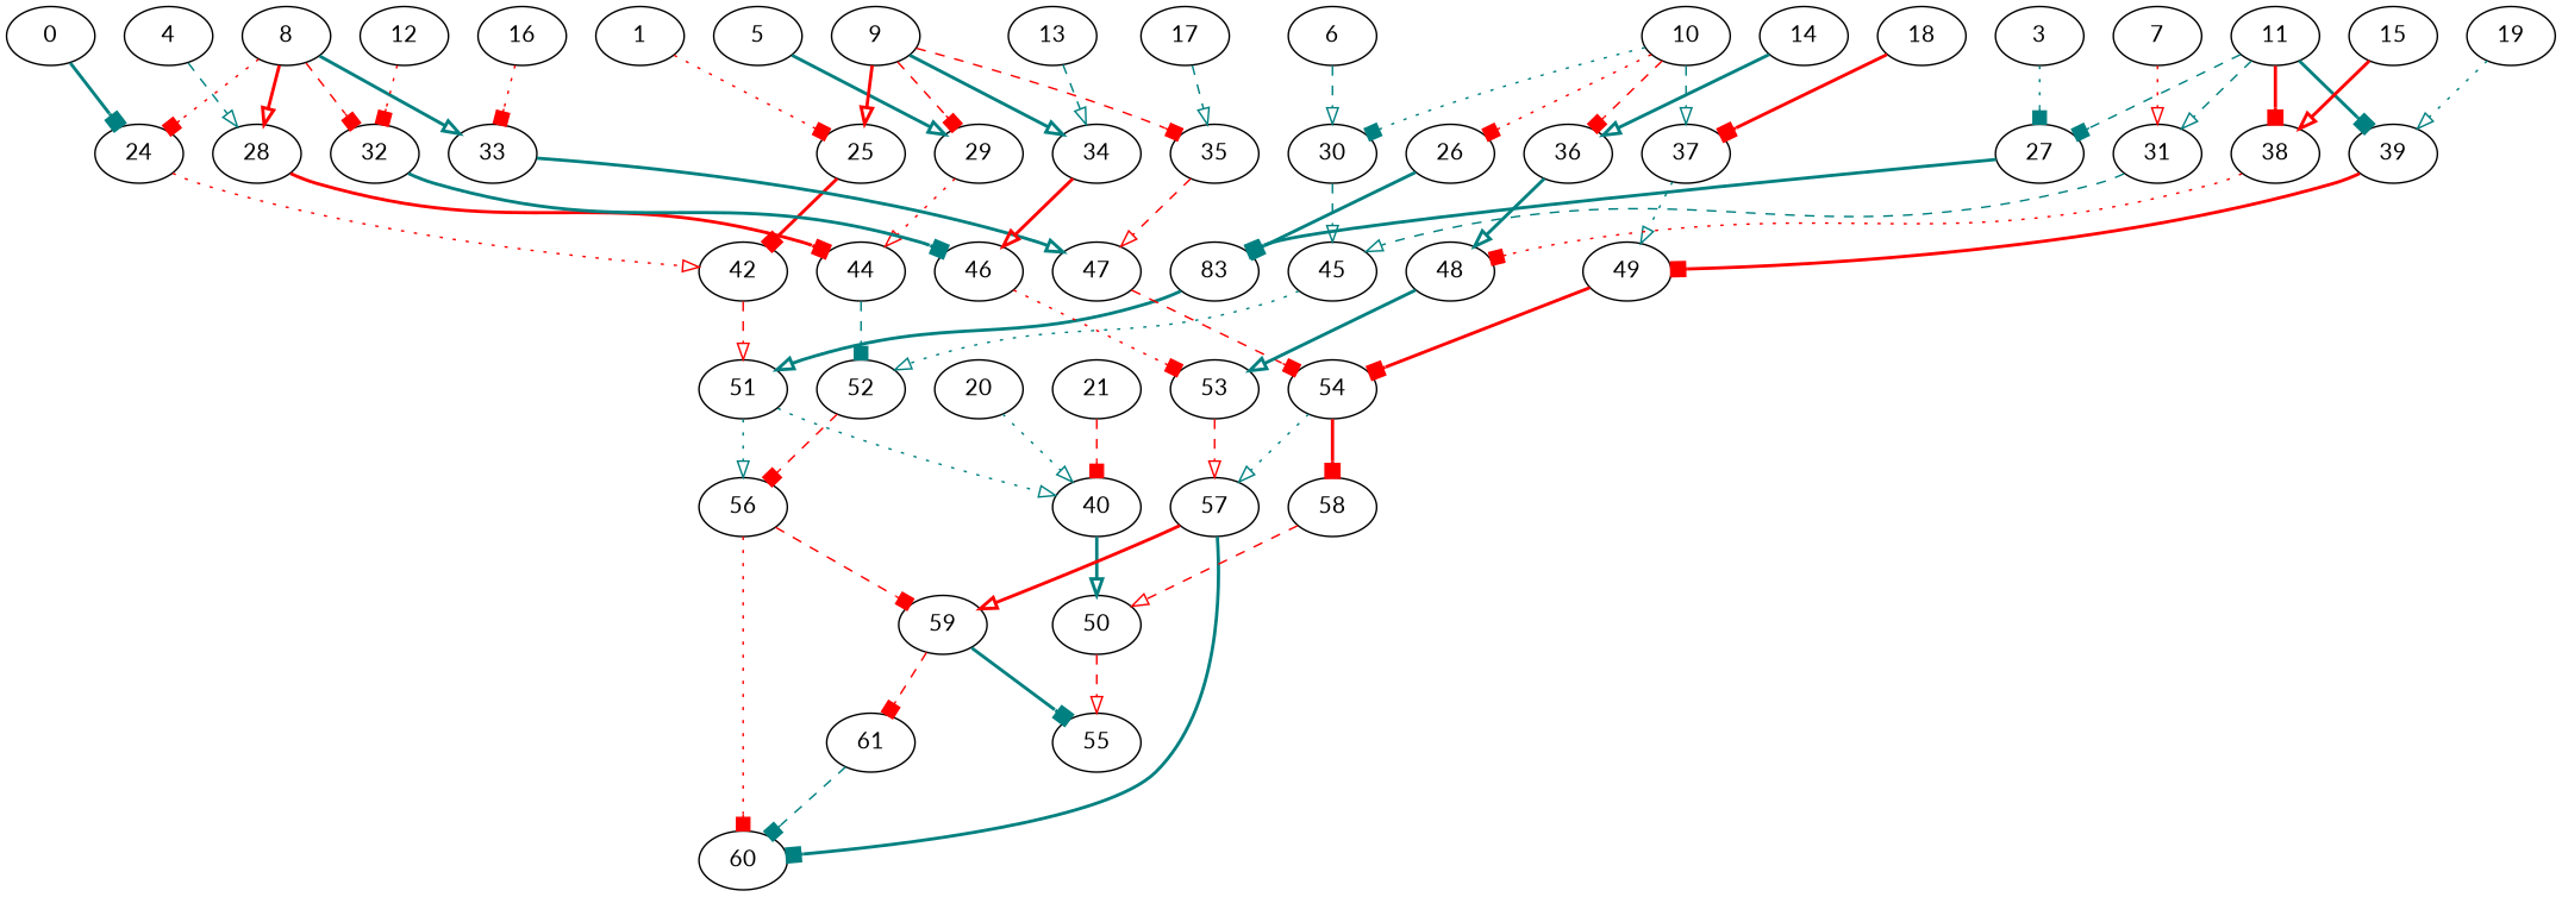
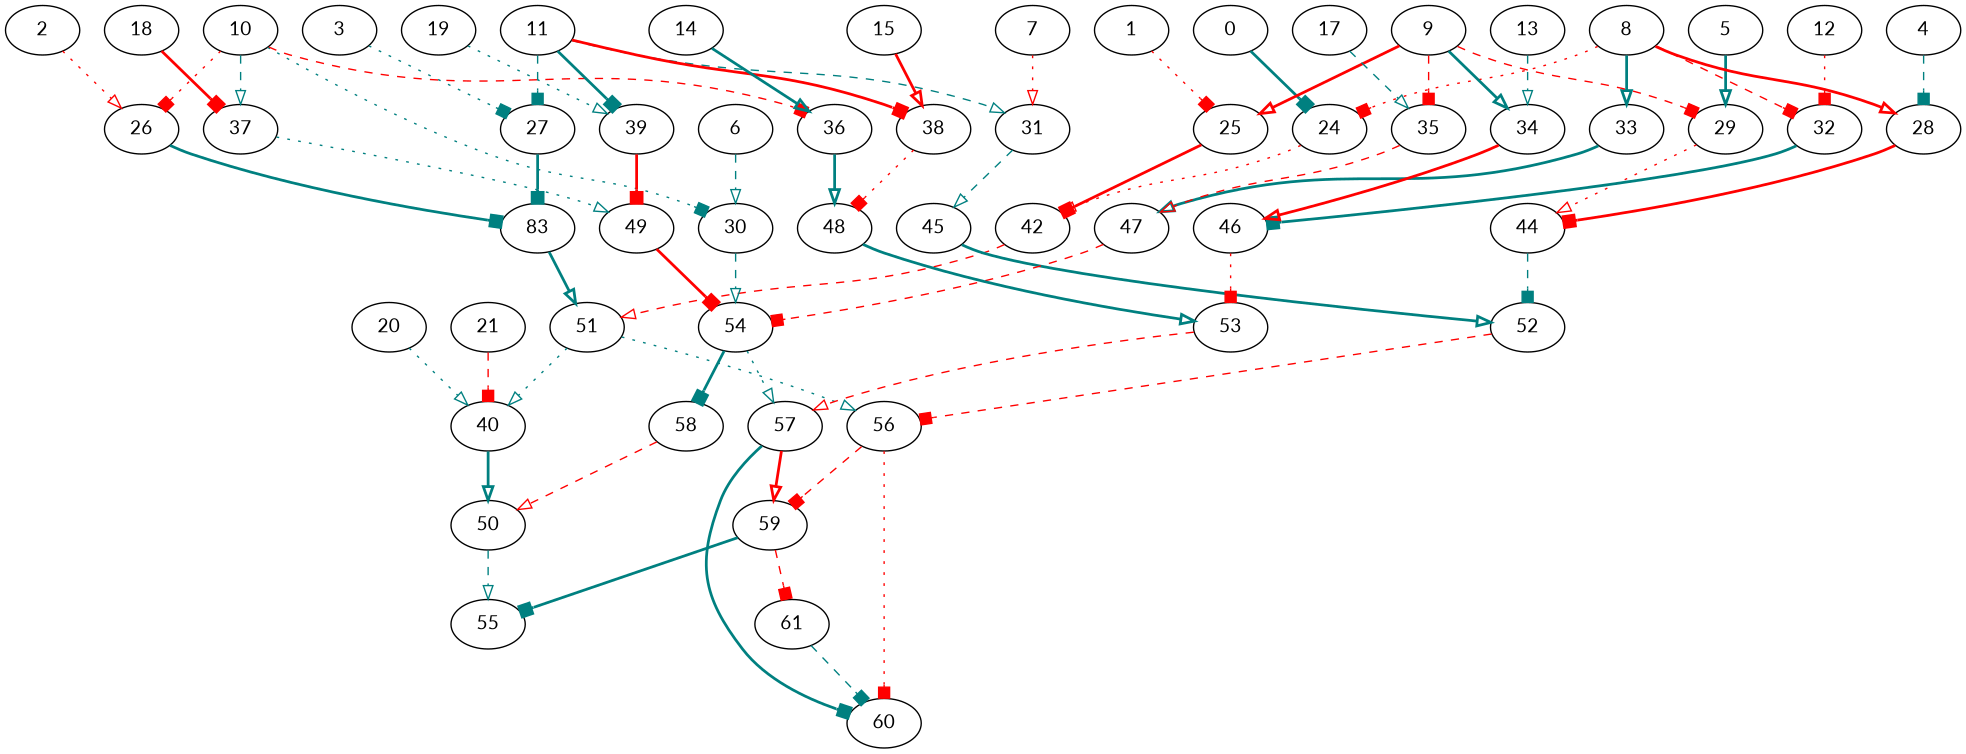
  digraph {
    fontname=Lato
    node [fontname=Lato]
    edge [arrowhead=box color=teal fontname=Lato style=bold weight=0]
    0
    24
    42
    51
    40
    56
    1
    25
+   2
    26
    n11 [label=83]
    3
    27
    4
    28
    44
    52
    5
    29
    6
    30
    45
    7
    31
    8
    32
    33
    46
    47
    53
    54
    57
    58
    9
    34
    35
    10
    36
    37
    48
    49
    11
    38
    39
    12
    13
    14
    15
-   16
    17
    18
    19
    20
    50
    55
    21
    59
    60
    61
    0 -> 24 [weight=1]
    24 -> 42 [arrowhead=onormal color=red style=dotted]
    42 -> 51 [arrowhead=onormal color=red style=dashed weight=1]
    51 -> 40 [arrowhead=onormal style=dotted]
    51 -> 56 [arrowhead=onormal style=dotted weight=4]
    40 -> 50 [arrowhead=onormal weight=1]
    56 -> 59 [color=red style=dashed]
    56 -> 60 [color=red style=dotted weight=2]
    1 -> 25 [color=red style=dotted]
    25 -> 42 [color=red]
+   2 -> 26 [arrowhead=onormal color=red style=dotted]
    26 -> n11
    n11 -> 51 [arrowhead=onormal weight=5]
    3 -> 27 [style=dotted]
    27 -> n11
-   4 -> 28 [arrowhead=onormal style=dashed]
+   4 -> 28 [style=dashed]
    28 -> 44 [color=red]
    44 -> 52 [style=dashed weight=7]
    52 -> 56 [color=red style=dashed]
    5 -> 29 [arrowhead=onormal]
    29 -> 44 [arrowhead=onormal color=red style=dotted]
    6 -> 30 [arrowhead=onormal style=dashed weight=1]
-   30 -> 45 [arrowhead=onormal style=dashed weight=4]
-   45 -> 52 [arrowhead=onormal style=dotted]
+   30 -> 54 [arrowhead=onormal style=dashed weight=4]
+   45 -> 52 [arrowhead=onormal]
    7 -> 31 [arrowhead=onormal color=red style=dotted weight=2]
    31 -> 45 [arrowhead=onormal style=dashed]
    8 -> 24 [color=red style=dotted weight=2]
    8 -> 28 [arrowhead=onormal color=red]
    8 -> 32 [color=red style=dashed]
    8 -> 33 [arrowhead=onormal weight=2]
    32 -> 46 [weight=1]
    33 -> 47 [arrowhead=onormal]
    46 -> 53 [color=red style=dotted weight=5]
    47 -> 54 [color=red style=dashed weight=3]
    53 -> 57 [arrowhead=onormal color=red style=dashed weight=1]
    54 -> 57 [arrowhead=onormal style=dotted weight=4]
-   54 -> 58 [color=red weight=7]
+   54 -> 58 [weight=7]
    57 -> 59 [arrowhead=onormal color=red]
    57 -> 60
    58 -> 50 [arrowhead=onormal color=red style=dashed]
    9 -> 25 [arrowhead=onormal color=red weight=3]
    9 -> 29 [color=red style=dashed weight=1]
    9 -> 34 [arrowhead=onormal]
    9 -> 35 [color=red style=dashed weight=1]
    34 -> 46 [arrowhead=onormal color=red]
    35 -> 47 [arrowhead=onormal color=red style=dashed]
    10 -> 26 [color=red style=dotted weight=1]
    10 -> 30 [style=dotted]
    10 -> 36 [color=red style=dashed]
    10 -> 37 [arrowhead=onormal style=dashed weight=5]
    36 -> 48 [arrowhead=onormal]
    37 -> 49 [arrowhead=onormal style=dotted]
    48 -> 53 [arrowhead=onormal weight=3]
    49 -> 54 [color=red weight=1]
    11 -> 27 [style=dashed weight=1]
    11 -> 31 [arrowhead=onormal style=dashed]
    11 -> 38 [color=red]
    11 -> 39
    38 -> 48 [color=red style=dotted]
    39 -> 49 [color=red weight=1]
    12 -> 32 [color=red style=dotted]
    13 -> 34 [arrowhead=onormal style=dashed]
    14 -> 36 [arrowhead=onormal]
    15 -> 38 [arrowhead=onormal color=red]
-   16 -> 33 [color=red style=dotted]
    17 -> 35 [arrowhead=onormal style=dashed]
    18 -> 37 [color=red]
    19 -> 39 [arrowhead=onormal style=dotted]
    20 -> 40 [arrowhead=onormal style=dotted]
-   50 -> 55 [arrowhead=onormal color=red style=dashed weight=1]
+   50 -> 55 [arrowhead=onormal style=dashed weight=1]
    21 -> 40 [color=red style=dashed weight=1]
    59 -> 55
    59 -> 61 [color=red style=dashed]
    61 -> 60 [style=dashed]
  }
